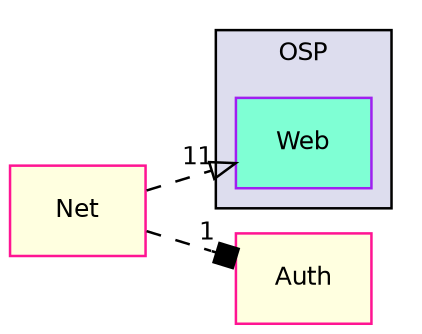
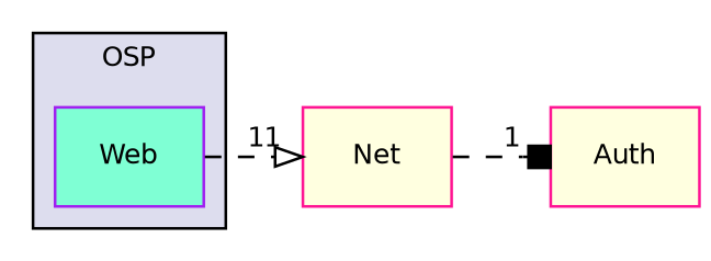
  digraph {
    compound=true
    rankdir=LR
    node [color=deeppink fillcolor=lightyellow fontname=Helvetica fontsize=10 shape=box style=filled]
    edge [labeldistance=1.5 labelfontname=Helvetica labelfontsize=10 style=dashed]
    n1 [color=purple fillcolor=aquamarine label=Web pencolor=black]
    n2 [label=Net]
    n3 [label=Auth]
    subgraph cluster_1 {
      bgcolor="#ddddee"
      fontname=Helvetica
      fontsize=10
      label=OSP
      pencolor=black
      n1
    }
-   n2 -> n1 [arrowhead=onormal headlabel=11]
+   n1 -> n2 [arrowhead=onormal headlabel=11]
    n2 -> n3 [arrowhead=box headlabel=1]
  }
